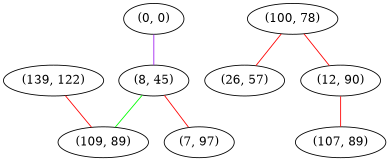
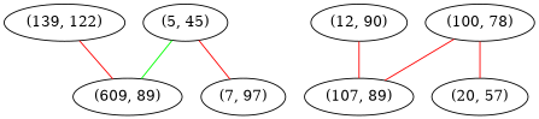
  graph {
    edge [color=red weight=1]
    n1 [label="(139, 122)"]
-   "(109, 89)"
-   "(0, 0)"
-   "(8, 45)"
+   "(109, 89)" [label="(609, 89)"]
+   "(8, 45)" [label="(5, 45)"]
    n5 [label="(7, 97)"]
    "(100, 78)"
    "(107, 89)"
-   "(26, 57)"
+   "(26, 57)" [label="(20, 57)"]
    "(12, 90)"
    n1 -- "(109, 89)"
-   "(0, 0)" -- "(8, 45)" [color=purple weight=4]
    "(8, 45)" -- "(109, 89)" [color=green weight=2]
    "(8, 45)" -- n5
-   "(100, 78)" -- "(12, 90)"
+   "(100, 78)" -- "(107, 89)"
    "(100, 78)" -- "(26, 57)"
    "(12, 90)" -- "(107, 89)"
  }
